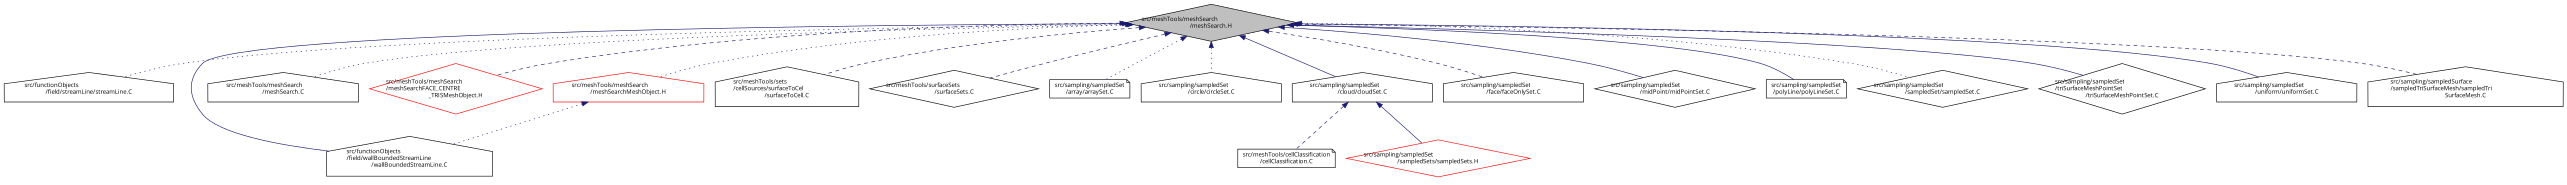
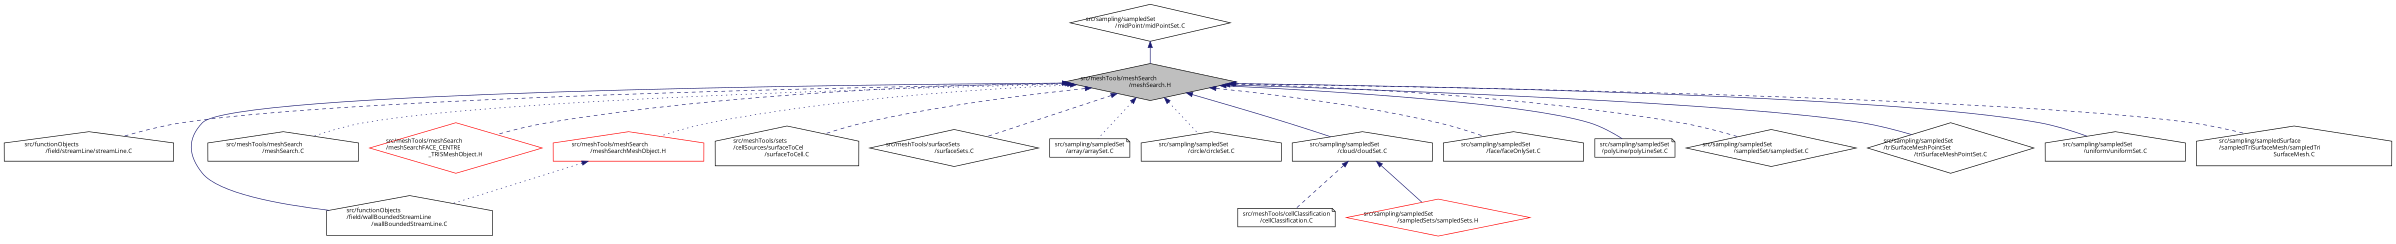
  digraph {
    fontname="Open Sans"
    node [color=black fontname="Open Sans" fontsize=10 shape=house]
    edge [color=midnightblue dir=back fontname="Open Sans" fontsize=10 labelfontname=Helvetica labelfontsize=10 style=dashed]
    n1 [fillcolor=grey75 fontcolor=black height=0.2 label="src/meshTools/meshSearch\l/meshSearch.H" shape=diamond style=filled width=0.4]
    n2 [height=0.2 label="src/functionObjects\l/field/streamLine/streamLine.C" width=0.4]
    n3 [height=0.2 label="src/functionObjects\l/field/wallBoundedStreamLine\l/wallBoundedStreamLine.C" width=0.4]
    n4 [height=0.2 label="src/meshTools/meshSearch\l/meshSearch.C" width=0.4]
    n5 [color=red height=0.2 label="src/meshTools/meshSearch\l/meshSearchFACE_CENTRE\l_TRISMeshObject.H" shape=diamond width=0.4]
    n6 [color=red height=0.2 label="src/meshTools/meshSearch\l/meshSearchMeshObject.H" width=0.4]
    n7 [height=0.2 label="src/meshTools/sets\l/cellSources/surfaceToCell\l/surfaceToCell.C" width=0.4]
    n8 [height=0.2 label="src/meshTools/surfaceSets\l/surfaceSets.C" shape=diamond width=0.4]
    n9 [height=0.2 label="src/sampling/sampledSet\l/array/arraySet.C" shape=note width=0.4]
    n10 [height=0.2 label="src/sampling/sampledSet\l/circle/circleSet.C" width=0.4]
    n11 [height=0.2 label="src/sampling/sampledSet\l/cloud/cloudSet.C" width=0.4]
    n12 [height=0.2 label="src/sampling/sampledSet\l/face/faceOnlySet.C" width=0.4]
    n13 [height=0.2 label="src/sampling/sampledSet\l/midPoint/midPointSet.C" shape=diamond width=0.4]
    n14 [height=0.2 label="src/sampling/sampledSet\l/polyLine/polyLineSet.C" shape=note width=0.4]
    n15 [height=0.2 label="src/sampling/sampledSet\l/sampledSet/sampledSet.C" shape=diamond width=0.4]
    n16 [height=0.2 label="src/sampling/sampledSet\l/triSurfaceMeshPointSet\l/triSurfaceMeshPointSet.C" shape=diamond width=0.4]
    n17 [height=0.2 label="src/sampling/sampledSet\l/uniform/uniformSet.C" width=0.4]
    n18 [height=0.2 label="src/sampling/sampledSurface\l/sampledTriSurfaceMesh/sampledTri\lSurfaceMesh.C" width=0.4]
    n19 [height=0.2 label="src/meshTools/cellClassification\l/cellClassification.C" shape=note width=0.4]
    n20 [color=red height=0.2 label="src/sampling/sampledSet\l/sampledSets/sampledSets.H" shape=diamond width=0.4]
-   n1 -> n2 [style=dotted]
+   n1 -> n2
    n1 -> n3 [style=solid]
    n1 -> n4 [style=dotted]
    n1 -> n5
    n1 -> n6 [style=dotted]
    n1 -> n7
    n1 -> n8
    n1 -> n9 [style=dotted]
    n1 -> n10 [style=dotted]
    n1 -> n11 [style=solid]
    n1 -> n12
-   n1 -> n13 [style=solid]
+   n13 -> n1 [style=solid]
    n1 -> n14 [style=solid]
-   n1 -> n15 [style=dotted]
+   n1 -> n15
    n1 -> n16 [style=solid]
    n1 -> n17 [style=solid]
    n1 -> n18
    n6 -> n3 [style=dotted]
    n11 -> n19
    n11 -> n20 [style=solid]
  }
